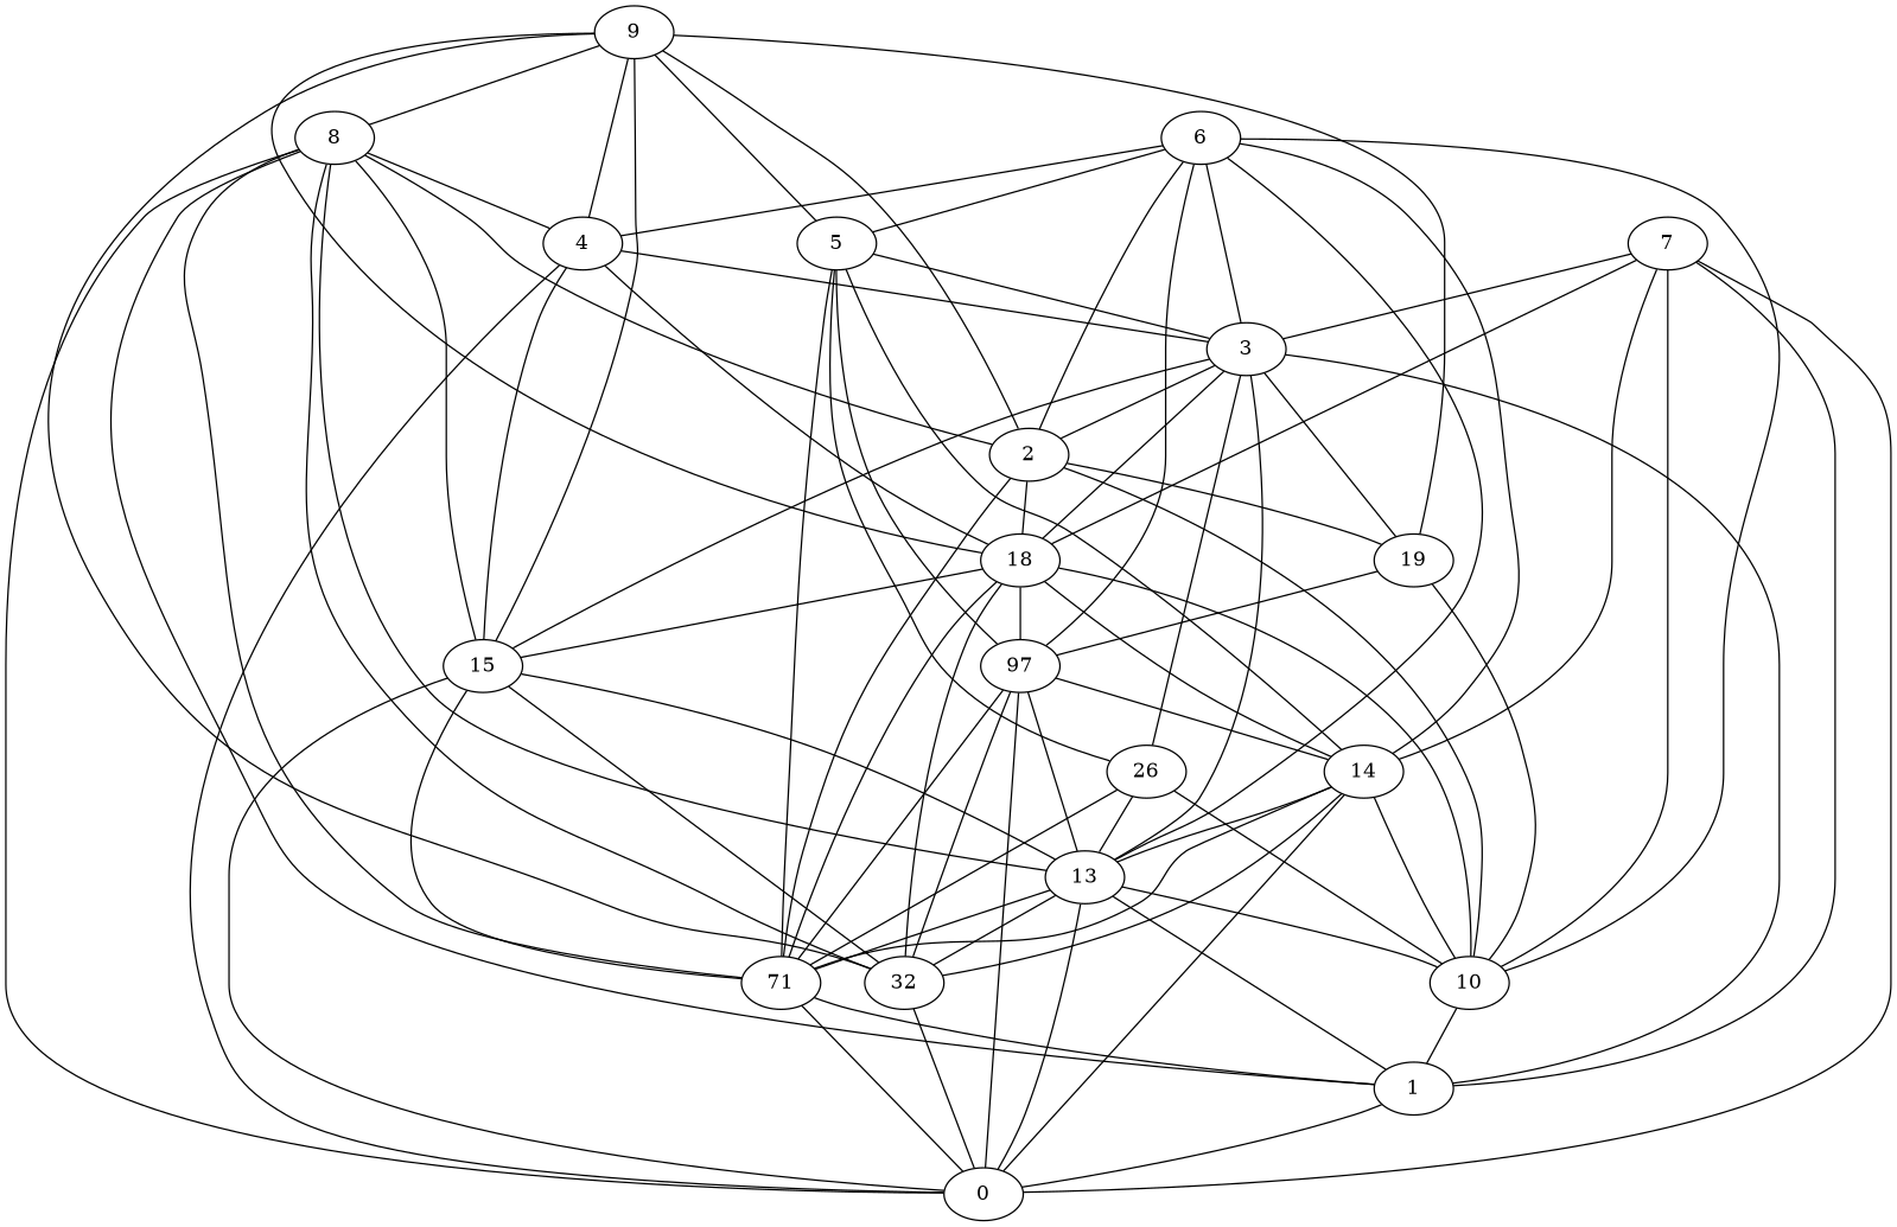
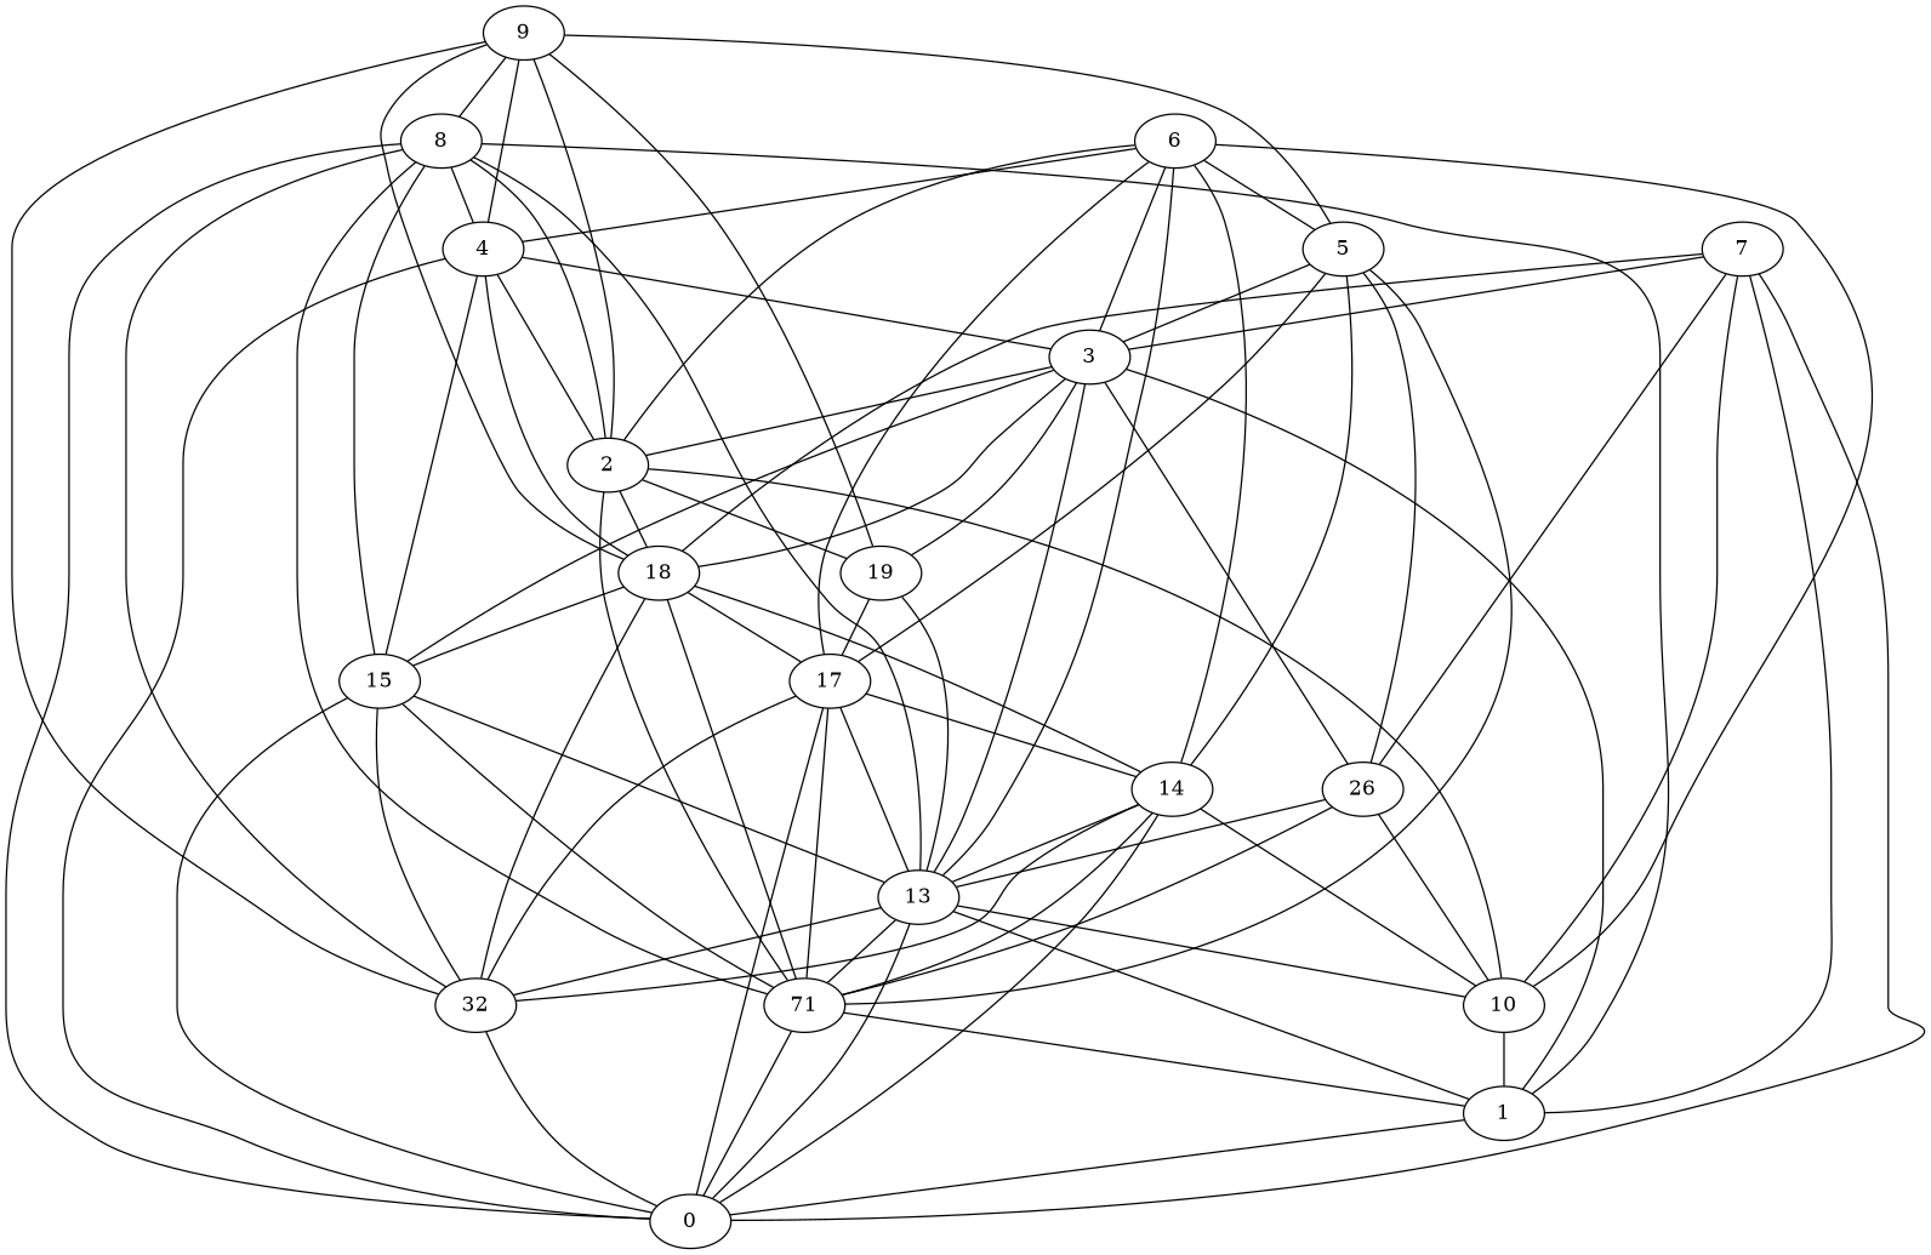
  digraph {
    edge [color=black dir=none]
    3
    19
    18
    15
    n5 [label=26]
    2
    13
    0
-   17 [label=97]
+   17
    n10 [label=71]
    10
    14
    n13 [label=32]
    1
    6
    4
    5
    7
    8
    9
    subgraph sub_1 {
      3
      19
      18
      15
      n5
      2
      13
      0
      17
      n10
      10
      14
      n13
      1
      6
      4
      5
      7
      8
      9
    }
    3 -> 19
    3 -> 18
    3 -> 15
    3 -> n5
    3 -> 2
    3 -> 13
    3 -> 1
-   19 -> 10
+   19 -> 13
    19 -> 17
    18 -> 15
    18 -> 17
    18 -> n10
-   18 -> 10
    18 -> 14
    18 -> n13
    15 -> 13
    15 -> 0
    15 -> n10
    15 -> n13
    n5 -> 13
    n5 -> n10
    n5 -> 10
    2 -> 19
    2 -> 18
    2 -> n10
    2 -> 10
    13 -> 0
    13 -> n10
    13 -> 10
    13 -> n13
    13 -> 1
    17 -> 13
    17 -> 0
    17 -> n10
    17 -> 14
    17 -> n13
    n10 -> 0
    n10 -> 1
    10 -> 1
    14 -> 13
    14 -> 0
    14 -> n10
    14 -> 10
    14 -> n13
    n13 -> 0
    1 -> 0
    6 -> 3
    6 -> 2
    6 -> 13
    6 -> 17
    6 -> 10
    6 -> 14
    6 -> 4
    6 -> 5
    4 -> 3
    4 -> 18
    4 -> 15
+   4 -> 2
    4 -> 0
    5 -> 3
    5 -> n5
    5 -> 17
    5 -> n10
    5 -> 14
    7 -> 3
    7 -> 18
    7 -> 0
    7 -> 10
-   7 -> 14
+   7 -> n5
    7 -> 1
    8 -> 15
    8 -> 2
    8 -> 13
    8 -> 0
    8 -> n10
    8 -> n13
    8 -> 1
    8 -> 4
    9 -> 19
    9 -> 18
-   9 -> 15
    9 -> 2
    9 -> n13
    9 -> 4
    9 -> 5
    9 -> 8
  }
